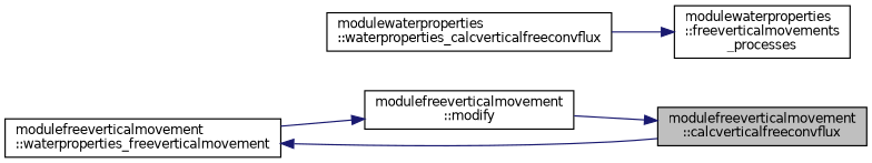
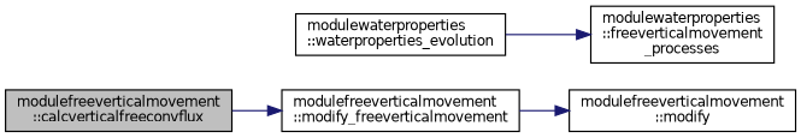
  digraph {
    rankdir=RL
    node [color=black fillcolor=white fontname=Helvetica fontsize=10 shape=record style=filled]
    edge [color=midnightblue dir=back fontname=Helvetica fontsize=10 labelfontname=Helvetica labelfontsize=10 style=solid]
    n1 [fillcolor=grey75 fontcolor=black height=0.2 label="modulefreeverticalmovement\l::calcverticalfreeconvflux" width=0.4]
    n2 [height=0.2 label="modulefreeverticalmovement\l::modify" width=0.4]
-   n3 [height=0.2 label="modulefreeverticalmovement\l::waterproperties_freeverticalmovement" width=0.4]
-   n4 [height=0.2 label="modulewaterproperties\l::freeverticalmovements\l_processes" width=0.4]
-   n5 [height=0.2 label="modulewaterproperties\l::waterproperties_calcverticalfreeconvflux" width=0.4]
-   n1 -> n2
+   n3 [height=0.2 label="modulefreeverticalmovement\l::modify_freeverticalmovement" width=0.4]
+   n4 [height=0.2 label="modulewaterproperties\l::freeverticalmovement\l_processes" width=0.4]
+   n5 [height=0.2 label="modulewaterproperties\l::waterproperties_evolution" width=0.4]
    n2 -> n3
    n3 -> n1
    n4 -> n5
  }
